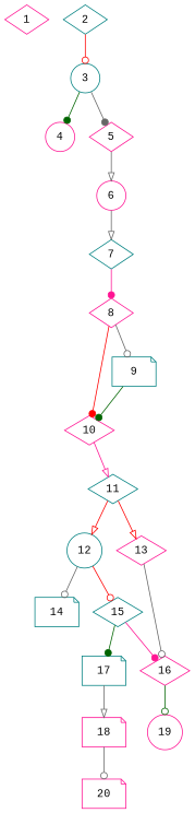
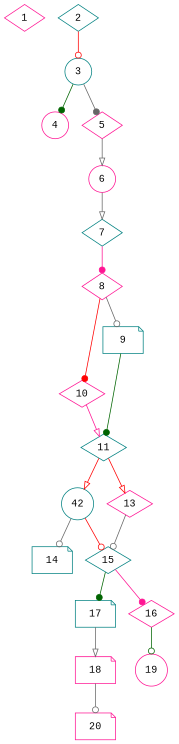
  digraph {
    fontname="Liberation Mono"
    node [alpha=0.16 color=deeppink fontname="Liberation Mono" shape=diamond]
    edge [arrowhead=odot color=gray40 fontname="Liberation Mono"]
    1 [expect_size=13164544]
    2 [alpha=0.11 color=teal expect_size=21330944]
    3 [alpha=0.20 color=teal expect_size=24425472 shape=circle]
    4 [alpha=0.08 expect_size=47493120 shape=circle]
    5 [alpha=0.07 expect_size=42617856]
    6 [alpha=0.09 expect_size=45685760 shape=circle]
    7 [alpha=0.05 color=teal expect_size=45428736]
    8 [alpha=0.07 expect_size=19679232]
    9 [alpha=0.18 color=teal expect_size=47679488 shape=note]
    10 [alpha=0.19 expect_size=24465408]
    11 [alpha=0.11 color=teal expect_size=15554560]
-   12 [alpha=0.05 color=teal expect_size=5384192 shape=circle]
+   12 [alpha=0.05 color=teal expect_size=5384192 shape=circle label=42]
    13 [alpha=0.18 expect_size=31988736]
    14 [color=teal expect_size=31454208 shape=note]
    15 [alpha=0.04 color=teal expect_size=50556928]
    16 [alpha=0.19 expect_size=19158016]
    17 [alpha=0.01 color=teal expect_size=39426048 shape=note]
    19 [alpha=0.15 expect_size=20687872 shape=circle]
    18 [alpha=0.06 expect_size=51786752 shape=note]
    20 [alpha=0.01 expect_size=16672768 shape=note]
    2 -> 3 [color=red]
    3 -> 4 [arrowhead=dot color=darkgreen]
    3 -> 5 [arrowhead=dot]
    5 -> 6 [arrowhead=onormal]
    6 -> 7 [arrowhead=onormal]
    7 -> 8 [arrowhead=dot color=deeppink]
    8 -> 9
    8 -> 10 [arrowhead=dot color=red]
-   9 -> 10 [arrowhead=dot color=darkgreen]
+   9 -> 11 [arrowhead=dot color=darkgreen]
    10 -> 11 [arrowhead=onormal color=deeppink]
    11 -> 12 [arrowhead=onormal color=red]
    11 -> 13 [arrowhead=onormal color=red]
    12 -> 14
    12 -> 15 [color=red]
-   13 -> 16
+   13 -> 15
    15 -> 16 [arrowhead=dot color=deeppink]
    15 -> 17 [arrowhead=dot color=darkgreen]
    16 -> 19 [color=darkgreen]
    17 -> 18 [arrowhead=onormal]
    18 -> 20
  }
